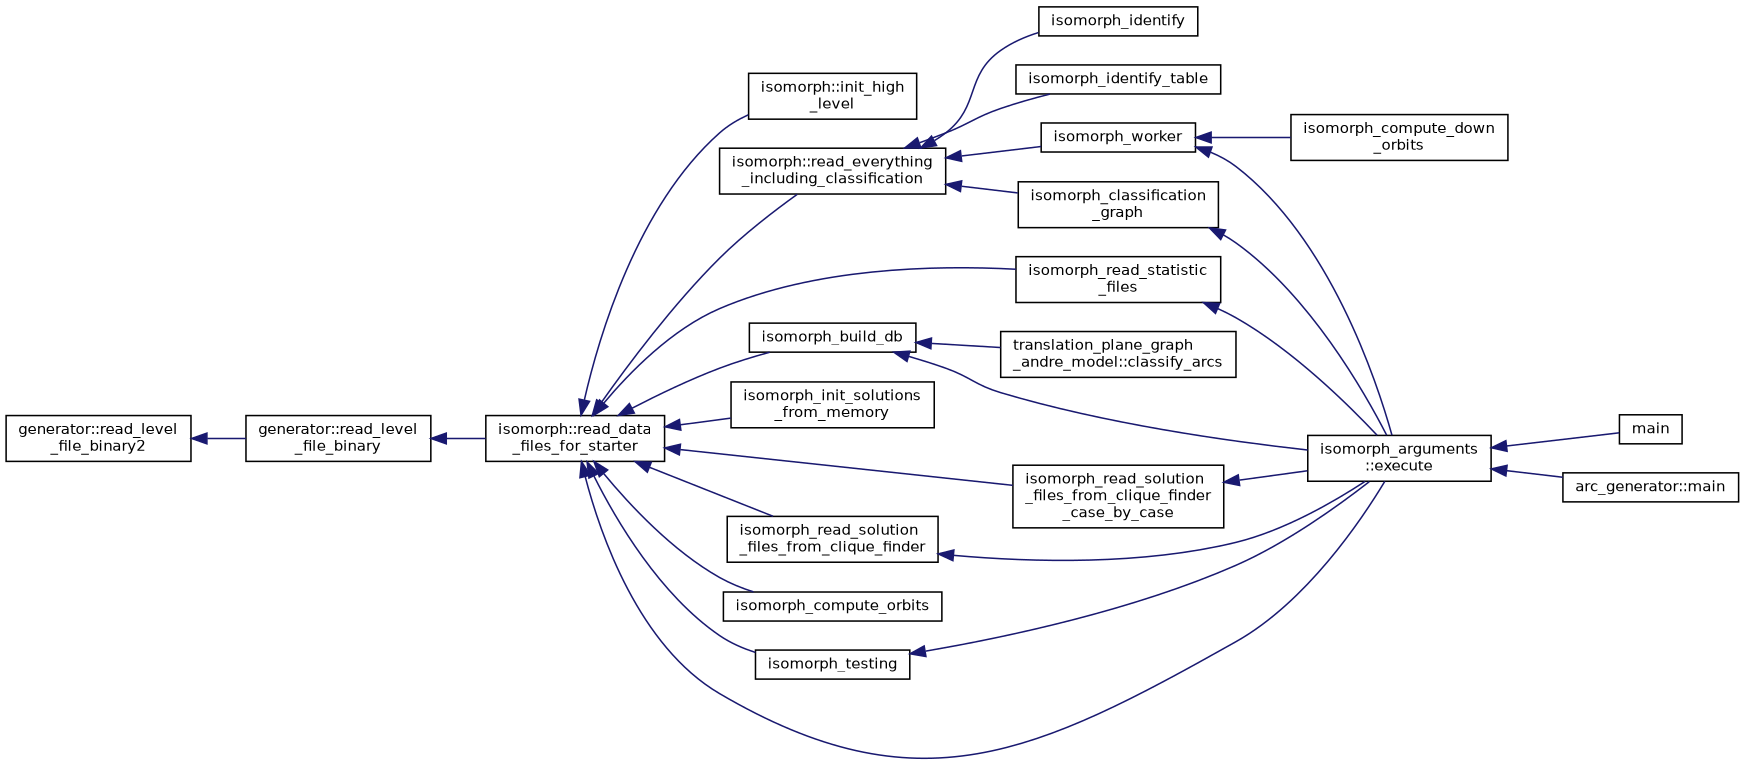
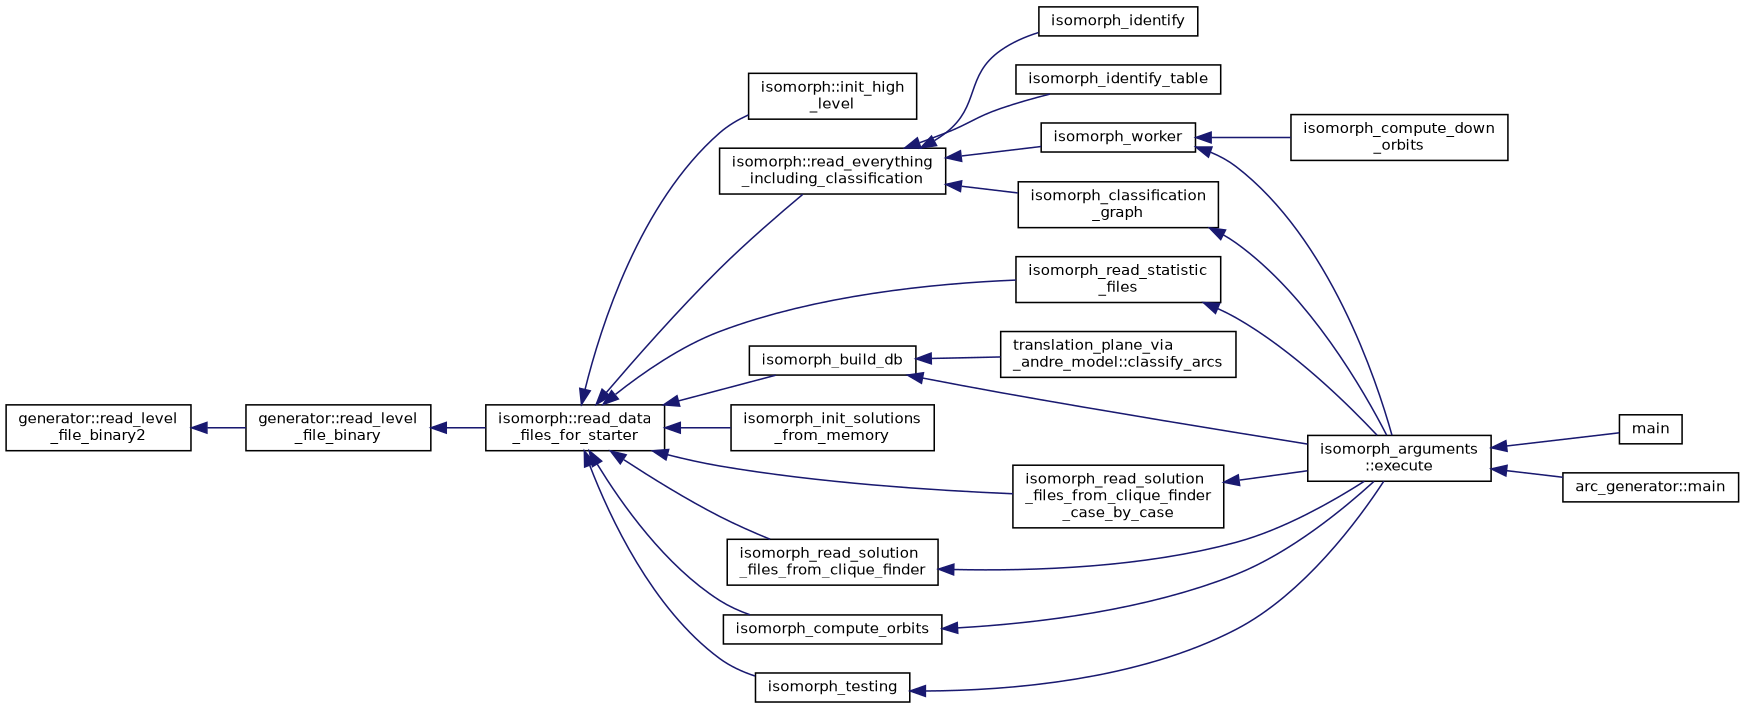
  digraph {
    rankdir=LR
    node [color=black fillcolor=white fontname=Helvetica fontsize=10 shape=record style=filled]
    edge [color=midnightblue dir=back fontname=Helvetica fontsize=10 labelfontname=Helvetica labelfontsize=10 style=solid]
    n1 [height=0.2 label="generator::read_level\l_file_binary2" width=0.4]
    n2 [height=0.2 label="generator::read_level\l_file_binary" width=0.4]
    n3 [height=0.2 label="isomorph::read_data\l_files_for_starter" width=0.4]
    n4 [height=0.2 label="isomorph::init_high\l_level" width=0.4]
    n5 [height=0.2 label="isomorph::read_everything\l_including_classification" width=0.4]
    n6 [height=0.2 label="isomorph_read_statistic\l_files" width=0.4]
    n7 [height=0.2 label=isomorph_build_db width=0.4]
    n8 [height=0.2 label="isomorph_init_solutions\l_from_memory" width=0.4]
    n9 [height=0.2 label="isomorph_read_solution\l_files_from_clique_finder\l_case_by_case" width=0.4]
    n10 [height=0.2 label="isomorph_read_solution\l_files_from_clique_finder" width=0.4]
    n11 [height=0.2 label=isomorph_compute_orbits width=0.4]
    n12 [height=0.2 label=isomorph_testing width=0.4]
    n13 [height=0.2 label="isomorph_classification\l_graph" width=0.4]
    n14 [height=0.2 label=isomorph_identify width=0.4]
    n15 [height=0.2 label=isomorph_identify_table width=0.4]
    n16 [height=0.2 label=isomorph_worker width=0.4]
    n17 [height=0.2 label="isomorph_arguments\l::execute" width=0.4]
-   n18 [height=0.2 label="translation_plane_graph\l_andre_model::classify_arcs" width=0.4]
+   n18 [height=0.2 label="translation_plane_via\l_andre_model::classify_arcs" width=0.4]
    n19 [height=0.2 label="isomorph_compute_down\l_orbits" width=0.4]
    n20 [height=0.2 label=main width=0.4]
    n21 [height=0.2 label="arc_generator::main" width=0.4]
    n1 -> n2
    n2 -> n3
    n3 -> n4
    n3 -> n5
    n3 -> n6
    n3 -> n7
    n3 -> n8
    n3 -> n9
    n3 -> n10
    n3 -> n11
    n3 -> n12
    n5 -> n13
    n5 -> n14
    n5 -> n15
    n5 -> n16
    n6 -> n17
    n7 -> n17
    n7 -> n18
    n9 -> n17
    n10 -> n17
-   n3 -> n17
+   n11 -> n17
    n12 -> n17
    n13 -> n17
    n16 -> n17
    n16 -> n19
    n17 -> n20
    n17 -> n21
  }
